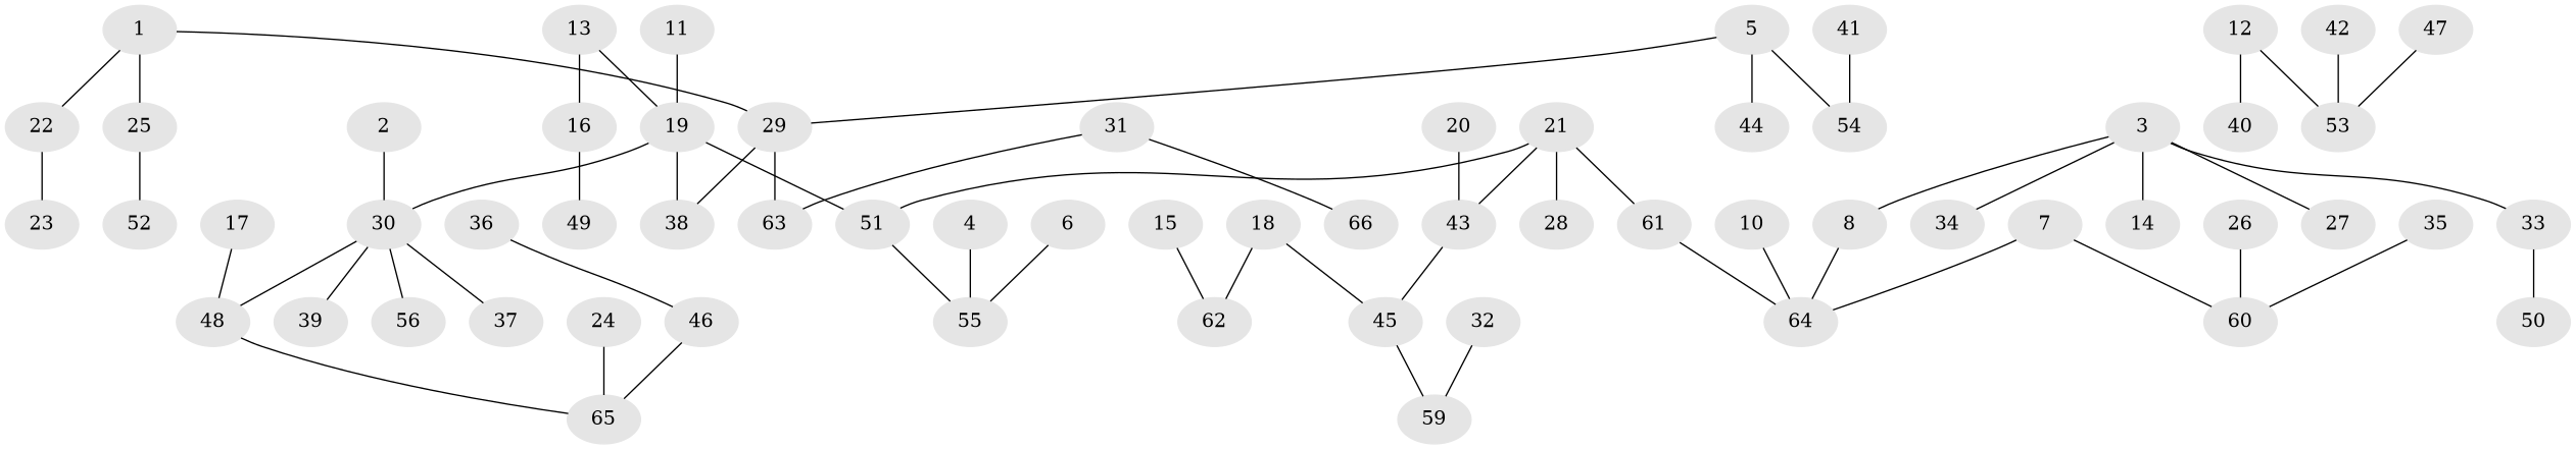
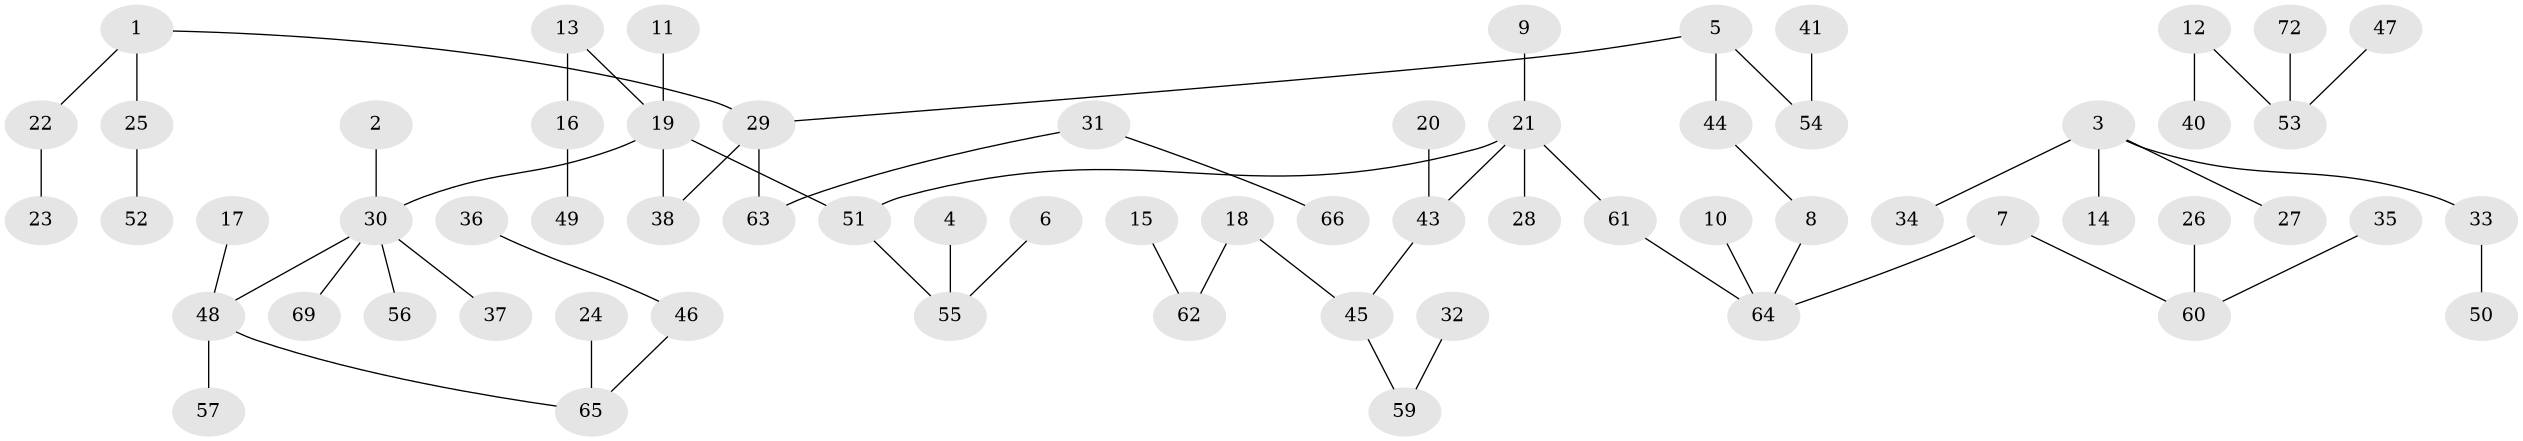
  graph {
    node [color=gray90 style=filled]
    edge [weight=1.0]
    1
    22
    25
    29
    23
    52
    38
    63
    2
    30
    48
    37
-   39
+   39 [label=69]
    56
    3
    8
    14
    27
    33
    34
    64
    50
    4
    55
    5
    44
    54
    6
    7
    60
+   9
    21
    51
    43
    28
    61
    10
    11
    19
    12
    40
    53
    13
    16
    49
    15
    62
    17
    65
+   57
    18
    45
    59
    20
    24
    26
    31
    66
    32
    35
    36
    46
    41
-   42
+   42 [label=72]
    47
    1 -- 22
    1 -- 25
    1 -- 29
    22 -- 23
    25 -- 52
    29 -- 38
    29 -- 63
    2 -- 30
    30 -- 48
    30 -- 37
    30 -- 39
    30 -- 56
    48 -- 65
-   3 -- 8
+   48 -- 57
+   44 -- 8
    3 -- 14
    3 -- 27
    3 -- 33
    3 -- 34
    8 -- 64
    33 -- 50
    4 -- 55
    5 -- 29
    5 -- 44
    5 -- 54
    6 -- 55
    7 -- 64
    7 -- 60
+   9 -- 21
    21 -- 51
    21 -- 43
    21 -- 28
    21 -- 61
    51 -- 55
    43 -- 45
    61 -- 64
    10 -- 64
    11 -- 19
    19 -- 38
    19 -- 30
    19 -- 51
    12 -- 40
    12 -- 53
    13 -- 19
    13 -- 16
    16 -- 49
    15 -- 62
    17 -- 48
    18 -- 62
    18 -- 45
    45 -- 59
    20 -- 43
    24 -- 65
    26 -- 60
    31 -- 63
    31 -- 66
    32 -- 59
    35 -- 60
    36 -- 46
    46 -- 65
    41 -- 54
    42 -- 53
    47 -- 53
  }
